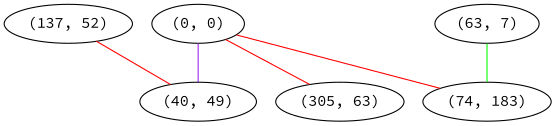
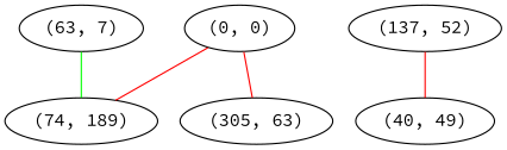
  graph {
    fontname="Source Code Pro"
    node [fontname="Source Code Pro"]
    edge [color=red fontname="Source Code Pro" weight=1]
    "(0, 0)"
    "(40, 49)"
-   "(74, 183)"
+   "(74, 183)" [label="(74, 189)"]
    "(305, 63)"
    "(63, 7)"
    "(137, 52)"
-   "(0, 0)" -- "(40, 49)" [color=purple weight=4]
    "(0, 0)" -- "(74, 183)"
    "(0, 0)" -- "(305, 63)"
    "(63, 7)" -- "(74, 183)" [color=green weight=2]
    "(137, 52)" -- "(40, 49)"
  }
